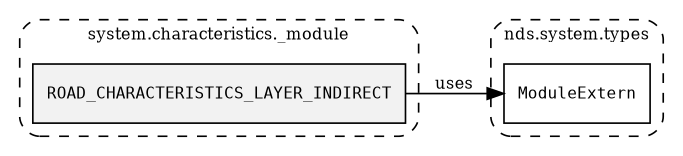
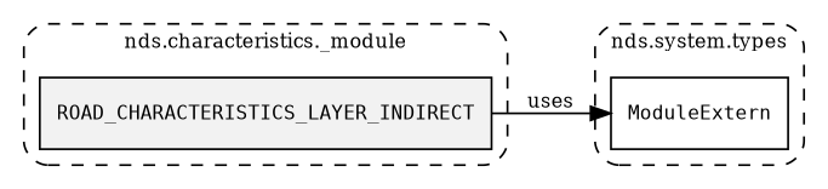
  digraph {
    fontsize=10
    rankdir=LR
    node [fontsize=10 shape=box]
    n1 [label=<<font face="monospace"><table align="center" border="0" cellspacing="0" cellpadding="0"><tr><td href="../../../content/packages/nds.system.types.html#Subtype-ModuleExtern" title="Subtype defined in nds.system.types">ModuleExtern</td></tr></table></font>>]
    n2 [fillcolor="#0000000D" label=<<font face="monospace"><table align="center" border="0" cellspacing="0" cellpadding="0"><tr><td href="../../../content/packages/nds.characteristics._module.html#Constant-ROAD_CHARACTERISTICS_LAYER_INDIRECT" title="Constant defined in nds.characteristics._module">ROAD_CHARACTERISTICS_LAYER_INDIRECT</td></tr></table></font>> style=filled]
    subgraph cluster_1 {
      label="nds.system.types"
      style="dashed, rounded"
      n1
    }
    subgraph cluster_2 {
-     label="system.characteristics._module"
+     label="nds.characteristics._module"
      style="dashed, rounded"
      n2
    }
    n2 -> n1 [fontsize=10 label=uses]
  }
